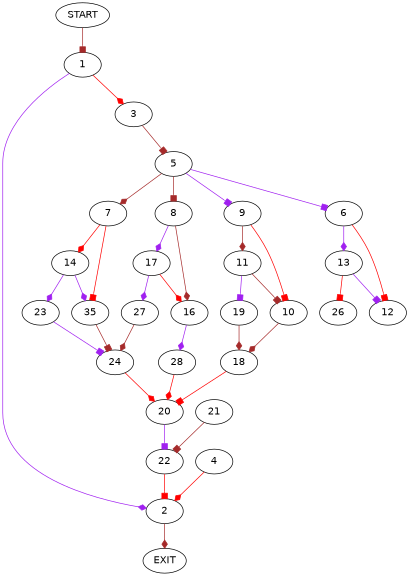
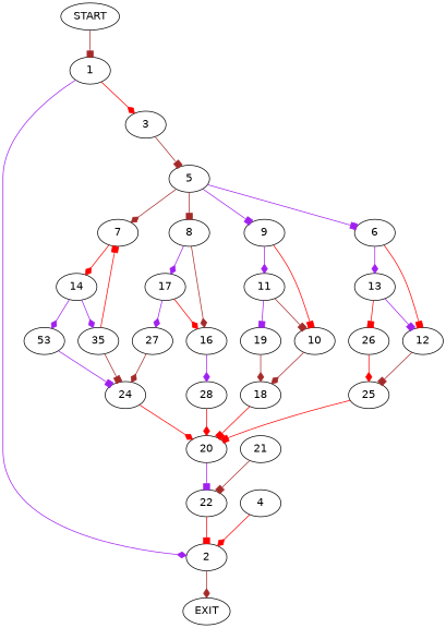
  digraph {
    fontname="DejaVu Sans"
    node [fontname="DejaVu Sans"]
    edge [arrowhead=diamond color=purple fontname="DejaVu Sans"]
    n1 [label=START]
    1
    2
    3
    n5 [label=EXIT]
    5
    4
    6
    7
    8
    9
    12
    13
    14
    n15 [label=35]
    16
    17
    10
    11
+   25
    26
-   23
+   23 [label=53]
    24
    28
    27
    18
    19
    20
    22
    21
    n1 -> 1 [arrowhead=box color=brown]
    1 -> 2
    1 -> 3 [color=red]
    2 -> n5 [color=brown]
    3 -> 5 [arrowhead=box color=brown]
    5 -> 6 [arrowhead=box]
    5 -> 7 [color=brown]
    5 -> 8 [arrowhead=box color=brown]
    5 -> 9 [arrowhead=box]
    4 -> 2 [color=red]
    6 -> 12 [arrowhead=box color=red]
    6 -> 13
    7 -> 14 [color=red]
-   7 -> n15 [arrowhead=box color=red]
+   n15 -> 7 [arrowhead=box color=red]
    8 -> 16 [color=brown]
    8 -> 17
    9 -> 10 [arrowhead=box color=red]
-   9 -> 11 [color=brown]
+   9 -> 11
+   12 -> 25 [arrowhead=box color=brown]
    13 -> 12 [arrowhead=box]
    13 -> 26 [arrowhead=box color=red]
    14 -> n15
    14 -> 23
    n15 -> 24 [arrowhead=box color=brown]
    16 -> 28
    17 -> 16 [color=red]
    17 -> 27
    10 -> 18 [color=brown]
    11 -> 10 [arrowhead=box color=brown]
    11 -> 19 [arrowhead=box]
+   25 -> 20 [arrowhead=box color=red]
+   26 -> 25 [color=red]
    23 -> 24 [arrowhead=box]
    24 -> 20 [color=red]
    28 -> 20 [color=red]
    27 -> 24 [color=brown]
    18 -> 20 [arrowhead=box color=red]
    19 -> 18 [color=brown]
    20 -> 22 [arrowhead=box]
    22 -> 2 [arrowhead=box color=red]
    21 -> 22 [arrowhead=box color=brown]
  }
